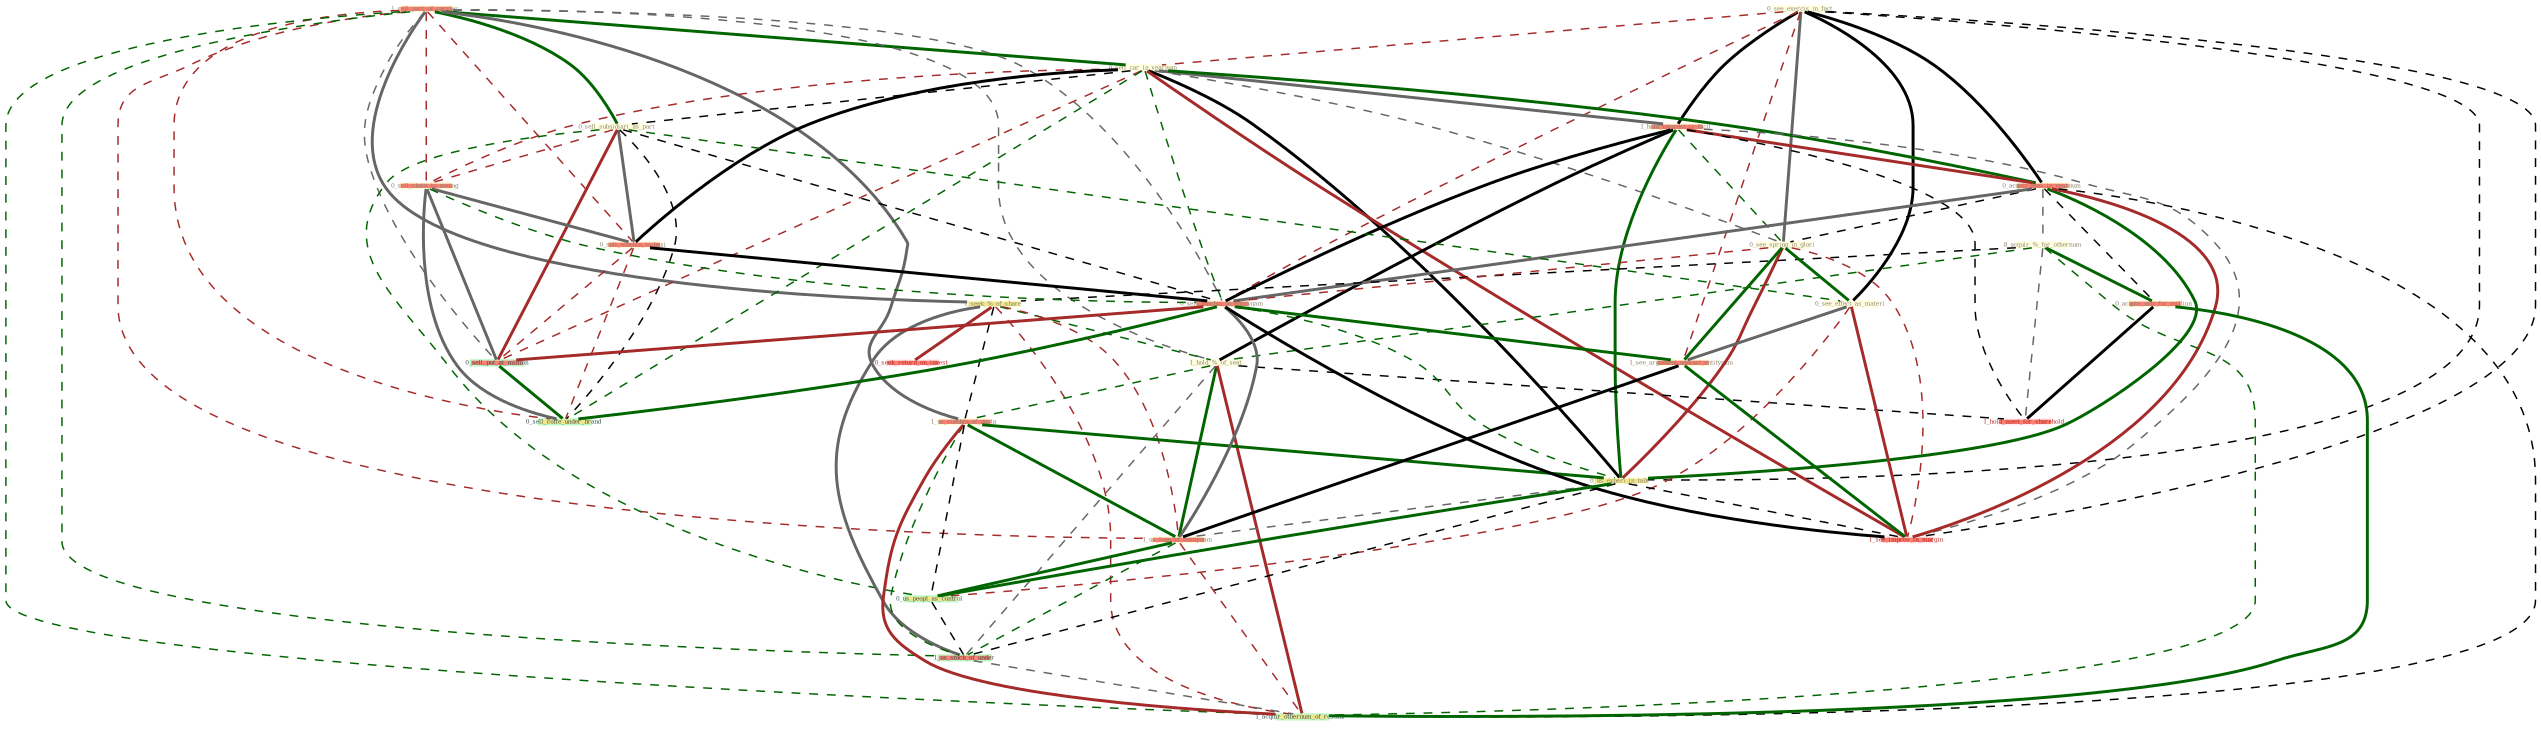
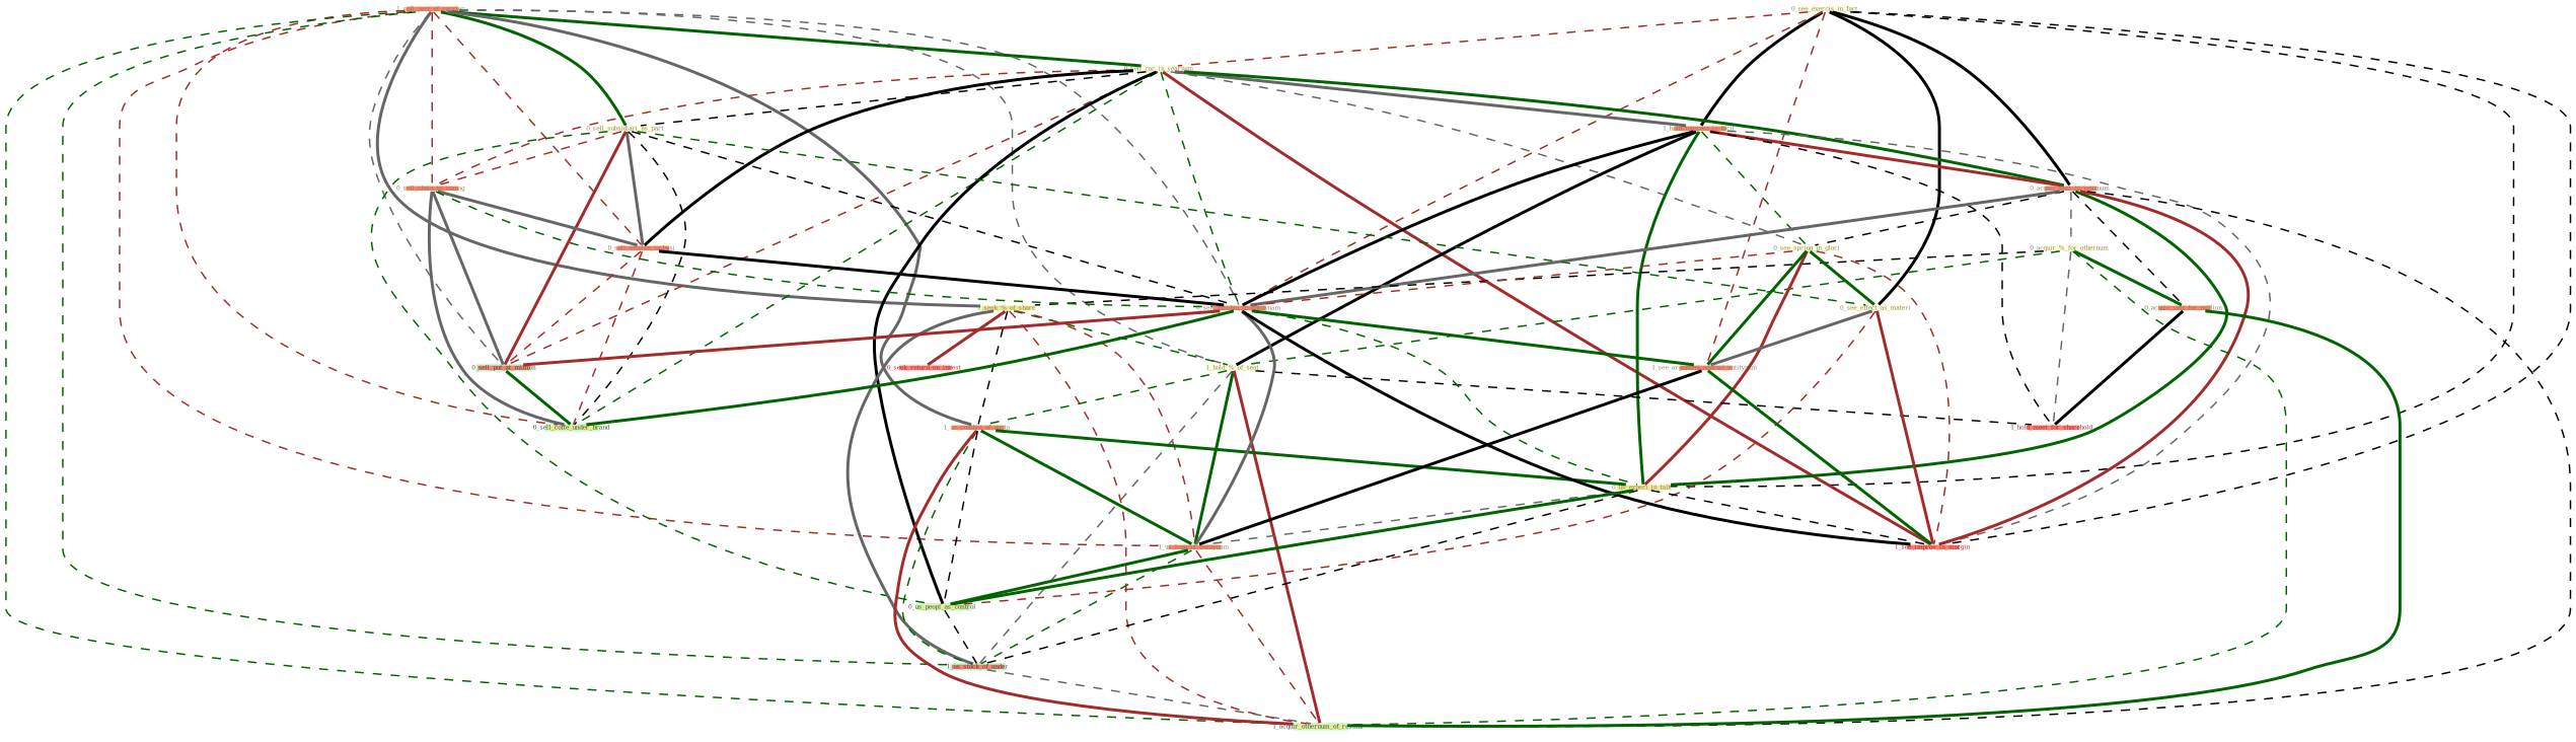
  graph {
    node [color="#ffffe0" fillcolor=salmon fixedsize=true fontcolor="#8b7d6b" fontsize=4 shape=polygon style=filled]
    edge [color=darkgreen style=dashed w=1]
    "0_see_exercis_in_fact " [fillcolor=lightyellow height=.06 width=.5]
    "1_sell_part_of_carrier " [height=.06 width=.5]
    "0_sell_car_in_yearnum " [fillcolor=lightyellow height=.06 width=.5]
    "1_hold_interest_in_facil " [height=.06 width=.5]
    "0_acquir_busi_in_yearnum " [height=.06 width=.5]
    "0_sell_subsidiari_as_part " [fillcolor=lightyellow height=.06 width=.5]
-   "0_acquir_%_for_othernum " [fillcolor=lightyellow height=.06 width=.5 label="8_acquir_%_for_othernum"]
+   "0_acquir_%_for_othernum " [fillcolor=lightyellow height=.06 width=.5]
    "0_see_spring_in_glori " [fillcolor=lightyellow height=.06 width=.5]
    "1_seek_%_of_share " [fillcolor=khaki height=.06 width=.5]
    "0_sell_chain_to_manag " [height=.06 width=.5]
    "0_acquir_unit_for_million " [height=.06 width=.5]
    "0_sell_machin_to_busi " [height=.06 width=.5]
    "1_hold_%_of_seat " [fillcolor=lightyellow height=.06 width=.5]
    "0_see_effect_as_materi " [fillcolor=lightyellow height=.06 width=.5]
    "1_us_combin_of_quota " [height=.06 width=.5]
    "0_sell_machin_in_entitynam " [height=.06 width=.5]
    "0_us_experi_in_talk " [fillcolor=khaki height=.06 width=.5]
    "1_see_argument_against_entitynam " [height=.06 width=.5]
    "1_us_logo_of_entitynam " [height=.06 width=.5]
    "0_seek_return_on_invest " [color="#fff0f5" fontcolor="#b22222" height=.06 width=.5]
    "1_see_improv_in_margin " [color="#fff0f5" fontcolor="#b22222" height=.06 width=.5]
    "1_hold_meet_for_sharehold " [color="#fff0f5" fontcolor="#b22222" height=.06 width=.5]
    n23 [color="#BDFCC9" fontcolor="#2f4f4f" height=.06 label="0_sell_put_at_million" width=.5]
    n24 [color="#BDFCC9" fontcolor="#2f4f4f" height=.06 label="1_us_stock_of_under" width=.5]
    "0_sell_coffe_under_brand " [color="#BDFCC9" fillcolor=khaki fontcolor="#2f4f4f" height=.06 width=.5]
    "1_acquir_othernum_of_restaur " [color="#BDFCC9" fillcolor=khaki fontcolor="#2f4f4f" height=.06 width=.5]
    "0_us_peopl_as_control " [color="#BDFCC9" fillcolor=khaki fontcolor="#2f4f4f" height=.06 width=.5]
    subgraph sub_1 {
      "0_see_exercis_in_fact "
      "1_sell_part_of_carrier "
      "0_sell_car_in_yearnum "
      "1_hold_interest_in_facil "
      "0_acquir_busi_in_yearnum "
      "0_sell_subsidiari_as_part "
      "0_acquir_%_for_othernum "
      "0_see_spring_in_glori "
      "1_seek_%_of_share "
      "0_sell_chain_to_manag "
      "0_acquir_unit_for_million "
      "0_sell_machin_to_busi "
      "1_hold_%_of_seat "
      "0_see_effect_as_materi "
      "1_us_combin_of_quota "
      "0_sell_machin_in_entitynam "
      "0_us_experi_in_talk "
      "1_see_argument_against_entitynam "
      "1_us_logo_of_entitynam "
    }
    subgraph sub_2 {
      "0_seek_return_on_invest "
      "1_see_improv_in_margin "
      "1_hold_meet_for_sharehold "
    }
    "0_see_exercis_in_fact " -- "0_sell_car_in_yearnum " [color=brown]
    "0_see_exercis_in_fact " -- "1_hold_interest_in_facil " [color=black style=bold]
    "0_see_exercis_in_fact " -- "0_acquir_busi_in_yearnum " [color=black style=bold]
-   "0_see_exercis_in_fact " -- "0_see_spring_in_glori " [color=gray40 style=bold w=2]
    "0_see_exercis_in_fact " -- "0_see_effect_as_materi " [color=black style=bold]
    "0_see_exercis_in_fact " -- "0_sell_machin_in_entitynam " [color=brown]
    "0_see_exercis_in_fact " -- "0_us_experi_in_talk " [color=black]
    "0_see_exercis_in_fact " -- "1_see_argument_against_entitynam " [color=brown]
    "0_see_exercis_in_fact " -- "1_see_improv_in_margin " [color=black w=2]
    "1_sell_part_of_carrier " -- "0_sell_car_in_yearnum " [style=bold]
    "1_sell_part_of_carrier " -- "0_sell_subsidiari_as_part " [style=bold]
    "1_sell_part_of_carrier " -- "1_seek_%_of_share " [color=gray40 style=bold]
    "1_sell_part_of_carrier " -- "0_sell_chain_to_manag " [color=brown]
    "1_sell_part_of_carrier " -- "0_sell_machin_to_busi " [color=brown]
    "1_sell_part_of_carrier " -- "1_hold_%_of_seat " [color=gray40]
    "1_sell_part_of_carrier " -- "1_us_combin_of_quota " [color=gray40 style=bold]
    "1_sell_part_of_carrier " -- "0_sell_machin_in_entitynam " [color=gray40]
    "1_sell_part_of_carrier " -- "1_us_logo_of_entitynam " [color=brown]
    "1_sell_part_of_carrier " -- n23 [color=gray40]
    "1_sell_part_of_carrier " -- n24
    "1_sell_part_of_carrier " -- "0_sell_coffe_under_brand " [color=brown]
    "1_sell_part_of_carrier " -- "1_acquir_othernum_of_restaur "
    "0_sell_car_in_yearnum " -- "1_hold_interest_in_facil " [color=gray40 style=bold]
    "0_sell_car_in_yearnum " -- "0_acquir_busi_in_yearnum " [style=bold w=2]
    "0_sell_car_in_yearnum " -- "0_sell_subsidiari_as_part " [color=black]
    "0_sell_car_in_yearnum " -- "0_see_spring_in_glori " [color=gray40]
    "0_sell_car_in_yearnum " -- "0_sell_chain_to_manag " [color=brown]
    "0_sell_car_in_yearnum " -- "0_sell_machin_to_busi " [color=black style=bold]
    "0_sell_car_in_yearnum " -- "0_sell_machin_in_entitynam " [w=2]
-   "0_sell_car_in_yearnum " -- "0_us_experi_in_talk " [color=black style=bold]
+   "0_sell_car_in_yearnum " -- "0_us_peopl_as_control " [color=black style=bold]
    "0_sell_car_in_yearnum " -- "1_see_improv_in_margin " [color=brown style=bold]
    "0_sell_car_in_yearnum " -- n23 [color=brown]
    "0_sell_car_in_yearnum " -- "0_sell_coffe_under_brand "
    "1_hold_interest_in_facil " -- "0_acquir_busi_in_yearnum " [color=brown style=bold]
    "1_hold_interest_in_facil " -- "0_see_spring_in_glori "
    "1_hold_interest_in_facil " -- "1_hold_%_of_seat " [color=black style=bold]
    "1_hold_interest_in_facil " -- "0_sell_machin_in_entitynam " [color=black style=bold]
    "1_hold_interest_in_facil " -- "0_us_experi_in_talk " [style=bold]
    "1_hold_interest_in_facil " -- "1_see_improv_in_margin " [color=gray40]
    "1_hold_interest_in_facil " -- "1_hold_meet_for_sharehold " [color=black]
    "0_acquir_busi_in_yearnum " -- "0_acquir_%_for_othernum " [color=gray40]
    "0_acquir_busi_in_yearnum " -- "0_see_spring_in_glori " [color=black]
    "0_acquir_busi_in_yearnum " -- "0_acquir_unit_for_million " [color=black]
    "0_acquir_busi_in_yearnum " -- "0_sell_machin_in_entitynam " [color=gray40 style=bold]
    "0_acquir_busi_in_yearnum " -- "0_us_experi_in_talk " [style=bold]
    "0_acquir_busi_in_yearnum " -- "1_see_improv_in_margin " [color=brown style=bold]
    "0_acquir_busi_in_yearnum " -- "1_acquir_othernum_of_restaur " [color=black]
    "0_sell_subsidiari_as_part " -- "0_sell_chain_to_manag " [color=brown]
    "0_sell_subsidiari_as_part " -- "0_sell_machin_to_busi " [color=gray40 style=bold]
    "0_sell_subsidiari_as_part " -- "0_see_effect_as_materi "
    "0_sell_subsidiari_as_part " -- "0_sell_machin_in_entitynam " [color=black]
    "0_sell_subsidiari_as_part " -- n23 [color=brown style=bold]
    "0_sell_subsidiari_as_part " -- "0_sell_coffe_under_brand " [color=black]
    "0_sell_subsidiari_as_part " -- "0_us_peopl_as_control "
    "0_acquir_%_for_othernum " -- "1_seek_%_of_share " [color=black]
    "0_acquir_%_for_othernum " -- "0_acquir_unit_for_million " [style=bold w=2]
    "0_acquir_%_for_othernum " -- "1_hold_%_of_seat "
    "0_acquir_%_for_othernum " -- "1_hold_meet_for_sharehold " [color=gray40]
    "0_acquir_%_for_othernum " -- "1_acquir_othernum_of_restaur "
    "0_see_spring_in_glori " -- "0_see_effect_as_materi " [style=bold]
    "0_see_spring_in_glori " -- "0_sell_machin_in_entitynam " [color=brown]
    "0_see_spring_in_glori " -- "0_us_experi_in_talk " [color=brown style=bold]
    "0_see_spring_in_glori " -- "1_see_argument_against_entitynam " [style=bold]
    "0_see_spring_in_glori " -- "1_see_improv_in_margin " [color=brown w=2]
    "1_seek_%_of_share " -- "1_hold_%_of_seat " [w=2]
    "1_seek_%_of_share " -- "1_us_combin_of_quota " [color=black]
    "1_seek_%_of_share " -- "1_us_logo_of_entitynam " [color=brown]
    "1_seek_%_of_share " -- "0_seek_return_on_invest " [color=brown style=bold]
    "1_seek_%_of_share " -- n24 [color=gray40 style=bold]
    "1_seek_%_of_share " -- "1_acquir_othernum_of_restaur " [color=brown]
    "0_sell_chain_to_manag " -- "0_sell_machin_to_busi " [color=gray40 style=bold w=2]
    "0_sell_chain_to_manag " -- "0_sell_machin_in_entitynam "
    "0_sell_chain_to_manag " -- n23 [color=gray40 style=bold]
    "0_sell_chain_to_manag " -- "0_sell_coffe_under_brand " [color=gray40 style=bold]
    "0_acquir_unit_for_million " -- "1_hold_meet_for_sharehold " [color=black style=bold]
    "0_acquir_unit_for_million " -- "1_acquir_othernum_of_restaur " [style=bold]
    "0_sell_machin_to_busi " -- "0_sell_machin_in_entitynam " [color=black style=bold w=2]
    "0_sell_machin_to_busi " -- n23 [color=brown]
    "0_sell_machin_to_busi " -- "0_sell_coffe_under_brand " [color=brown]
    "1_hold_%_of_seat " -- "1_us_combin_of_quota "
    "1_hold_%_of_seat " -- "1_us_logo_of_entitynam " [style=bold]
    "1_hold_%_of_seat " -- "1_hold_meet_for_sharehold " [color=black]
    "1_hold_%_of_seat " -- n24 [color=gray40]
    "1_hold_%_of_seat " -- "1_acquir_othernum_of_restaur " [color=brown style=bold]
    "0_see_effect_as_materi " -- "1_see_argument_against_entitynam " [color=gray40 style=bold]
    "0_see_effect_as_materi " -- "1_see_improv_in_margin " [color=brown style=bold]
    "0_see_effect_as_materi " -- "0_us_peopl_as_control " [color=brown]
    "1_us_combin_of_quota " -- "0_us_experi_in_talk " [style=bold]
    "1_us_combin_of_quota " -- "1_us_logo_of_entitynam " [style=bold w=2]
    "1_us_combin_of_quota " -- n24 [w=2]
    "1_us_combin_of_quota " -- "1_acquir_othernum_of_restaur " [color=brown style=bold]
    "1_us_combin_of_quota " -- "0_us_peopl_as_control " [color=black]
    "0_sell_machin_in_entitynam " -- "0_us_experi_in_talk "
    "0_sell_machin_in_entitynam " -- "1_see_argument_against_entitynam " [style=bold]
    "0_sell_machin_in_entitynam " -- "1_us_logo_of_entitynam " [color=gray40 style=bold]
    "0_sell_machin_in_entitynam " -- "1_see_improv_in_margin " [color=black style=bold]
    "0_sell_machin_in_entitynam " -- n23 [color=brown style=bold]
    "0_sell_machin_in_entitynam " -- "0_sell_coffe_under_brand " [style=bold]
    "0_us_experi_in_talk " -- "1_us_logo_of_entitynam " [color=gray40]
    "0_us_experi_in_talk " -- "1_see_improv_in_margin " [color=black]
    "0_us_experi_in_talk " -- n24 [color=black]
    "0_us_experi_in_talk " -- "0_us_peopl_as_control " [style=bold]
    "1_see_argument_against_entitynam " -- "1_us_logo_of_entitynam " [color=black style=bold]
    "1_see_argument_against_entitynam " -- "1_see_improv_in_margin " [style=bold]
    "1_us_logo_of_entitynam " -- n24 [w=2]
    "1_us_logo_of_entitynam " -- "1_acquir_othernum_of_restaur " [color=brown]
    "1_us_logo_of_entitynam " -- "0_us_peopl_as_control " [style=bold]
    n23 -- "0_sell_coffe_under_brand " [style=bold]
    n24 -- "1_acquir_othernum_of_restaur " [color=gray40]
    "0_us_peopl_as_control " -- n24 [color=black]
  }
